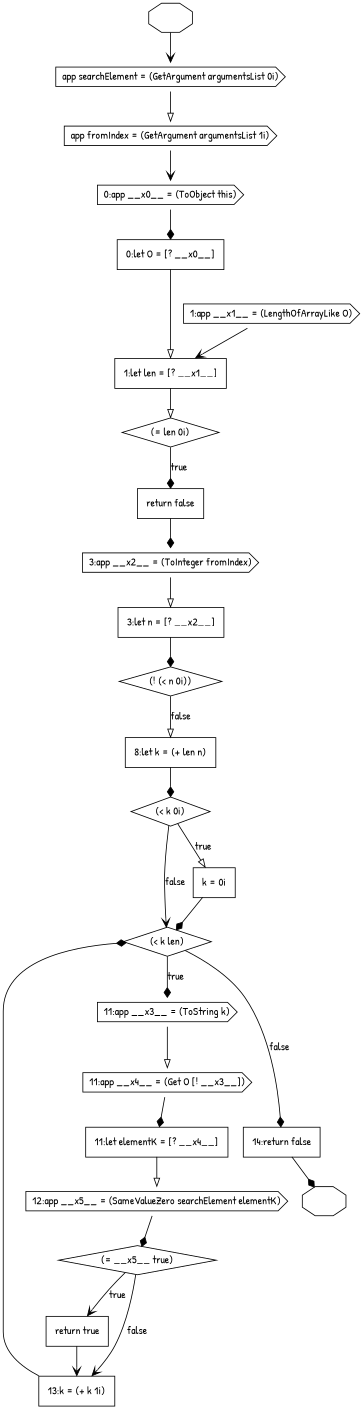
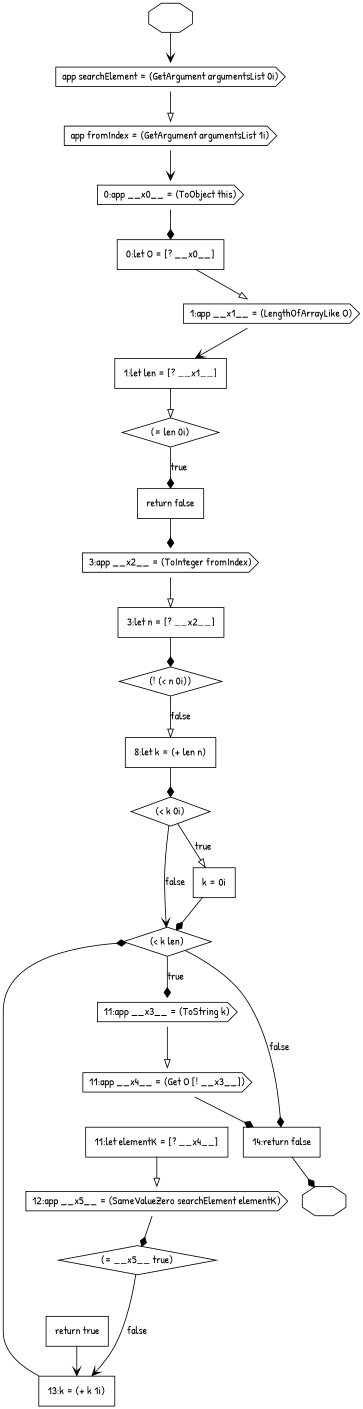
  digraph {
    fontname="Patrick Hand"
    node [color=black fillcolor=white fontname="Patrick Hand" shape=none style=filled]
    edge [arrowhead=diamond color=black fontname="Patrick Hand"]
    n1 [label=<<font color="black">app fromIndex = (GetArgument argumentsList 1i)</font>> shape=cds]
    n2 [label=<<font color="black">0:app __x0__ = (ToObject this)</font>> shape=cds]
    n3 [label=<<font color="black">     <table border="0" cellborder="1" cellspacing="0" cellpadding="10">       <tr><td align="left">0:let O = [? __x0__]</td></tr>     </table>   </font>> margin=0]
    n4 [label=<<font color="black">11:app __x3__ = (ToString k)</font>> shape=cds]
    n5 [label=<<font color="black">11:app __x4__ = (Get O [! __x3__])</font>> shape=cds]
    n6 [label=<<font color="black">     <table border="0" cellborder="1" cellspacing="0" cellpadding="10">       <tr><td align="left">11:let elementK = [? __x4__]</td></tr>     </table>   </font>> margin=0]
    n7 [label=<<font color="black">12:app __x5__ = (SameValueZero searchElement elementK)</font>> shape=cds]
    n8 [label=<<font color="black">(= __x5__ true)</font>> shape=diamond]
    n9 [label=<<font color="black">     <table border="0" cellborder="1" cellspacing="0" cellpadding="10">       <tr><td align="left">return true</td></tr>     </table>   </font>> margin=0]
    n10 [label=<<font color="black">     <table border="0" cellborder="1" cellspacing="0" cellpadding="10">       <tr><td align="left">13:k = (+ k 1i)</td></tr>     </table>   </font>> margin=0]
    n11 [label=<<font color="black">     <table border="0" cellborder="1" cellspacing="0" cellpadding="10">       <tr><td align="left">1:let len = [? __x1__]</td></tr>     </table>   </font>> margin=0]
    n12 [label=<<font color="black">(= len 0i)</font>> shape=diamond]
    n13 [label=<<font color="black">     <table border="0" cellborder="1" cellspacing="0" cellpadding="10">       <tr><td align="left">return false</td></tr>     </table>   </font>> margin=0]
    n14 [label=<<font color="black">     <table border="0" cellborder="1" cellspacing="0" cellpadding="10">       <tr><td align="left">3:let n = [? __x2__]</td></tr>     </table>   </font>> margin=0]
    n15 [label=<<font color="black">(! (&lt; n 0i))</font>> shape=diamond]
    n16 [label=<<font color="black">     <table border="0" cellborder="1" cellspacing="0" cellpadding="10">       <tr><td align="left">8:let k = (+ len n)</td></tr>     </table>   </font>> margin=0]
    n17 [label=<<font color="black">(&lt; k len)</font>> shape=diamond]
    n18 [label=<<font color="black">3:app __x2__ = (ToInteger fromIndex)</font>> shape=cds]
    n19 [label=<<font color="black">1:app __x1__ = (LengthOfArrayLike O)</font>> shape=cds]
    n20 [label=<<font color="black">     <table border="0" cellborder="1" cellspacing="0" cellpadding="10">       <tr><td align="left">14:return false</td></tr>     </table>   </font>> margin=0]
    n21 [label=" " shape=octagon]
    n22 [label=<<font color="black">app searchElement = (GetArgument argumentsList 0i)</font>> shape=cds]
    n23 [label=<<font color="black">(&lt; k 0i)</font>> shape=diamond]
    n24 [label=<<font color="black">     <table border="0" cellborder="1" cellspacing="0" cellpadding="10">       <tr><td align="left">k = 0i</td></tr>     </table>   </font>> margin=0]
    n25 [label=" " shape=octagon]
    n1 -> n2 [arrowhead=vee]
    n2 -> n3
-   n3 -> n11 [arrowhead=onormal]
+   n3 -> n19 [arrowhead=onormal]
    n4 -> n5 [arrowhead=onormal]
-   n5 -> n6
+   n5 -> n20
    n6 -> n7 [arrowhead=onormal]
    n7 -> n8
-   n8 -> n9 [arrowhead=vee label=<<font color="black">true</font>>]
    n8 -> n10 [arrowhead=vee label=<<font color="black">false</font>>]
    n9 -> n10 [arrowhead=vee]
    n10 -> n17
    n11 -> n12 [arrowhead=onormal]
    n12 -> n13 [label=<<font color="black">true</font>>]
    n13 -> n18
    n14 -> n15
    n15 -> n16 [arrowhead=onormal label=<<font color="black">false</font>>]
    n16 -> n23
    n17 -> n4 [label=<<font color="black">true</font>>]
    n17 -> n20 [label=<<font color="black">false</font>>]
    n18 -> n14 [arrowhead=onormal]
    n19 -> n11 [arrowhead=vee]
    n20 -> n21
    n22 -> n1 [arrowhead=onormal]
    n23 -> n17 [arrowhead=vee label=<<font color="black">false</font>>]
    n23 -> n24 [arrowhead=onormal label=<<font color="black">true</font>>]
    n24 -> n17
    n25 -> n22 [arrowhead=vee]
  }
